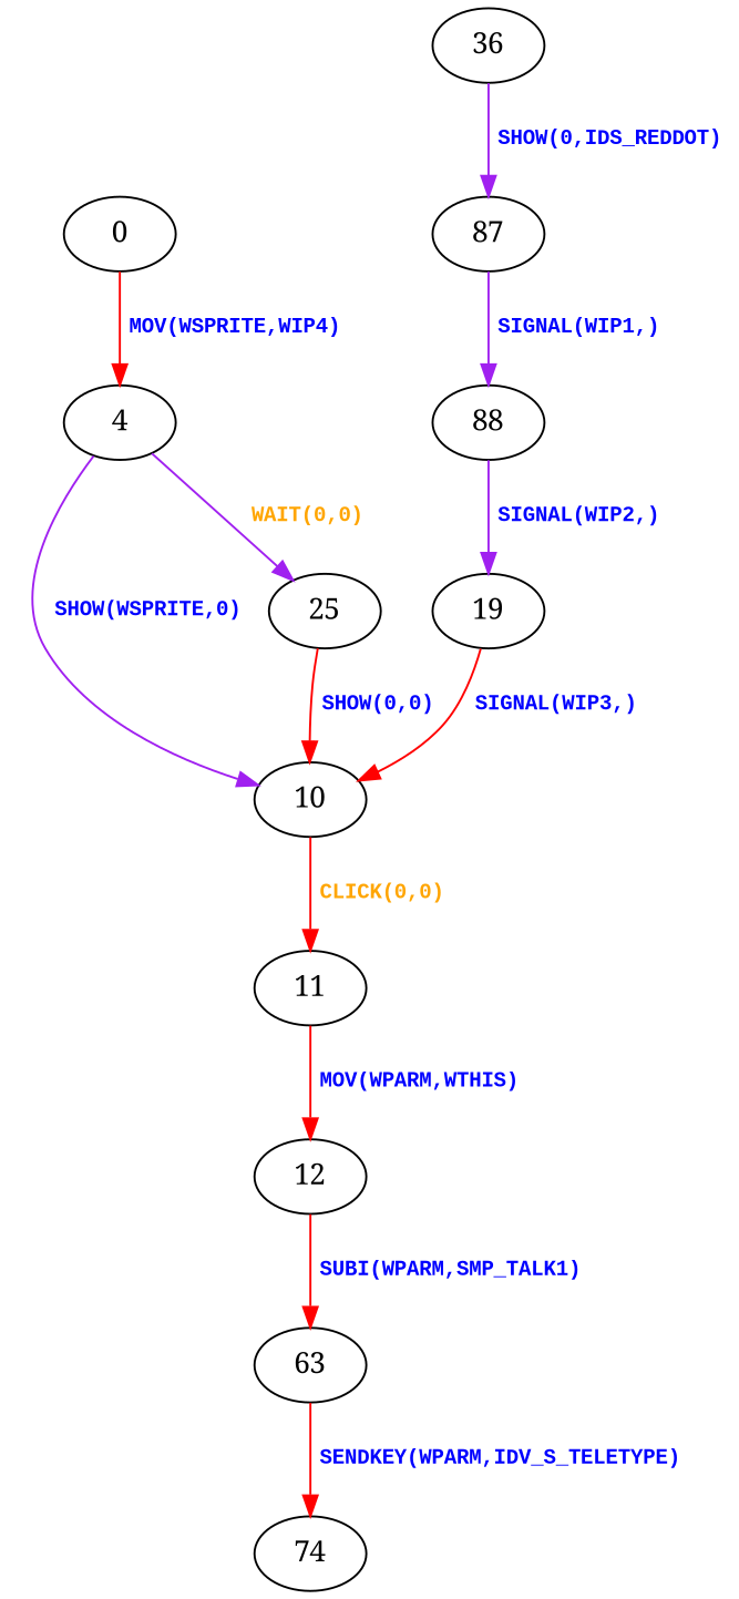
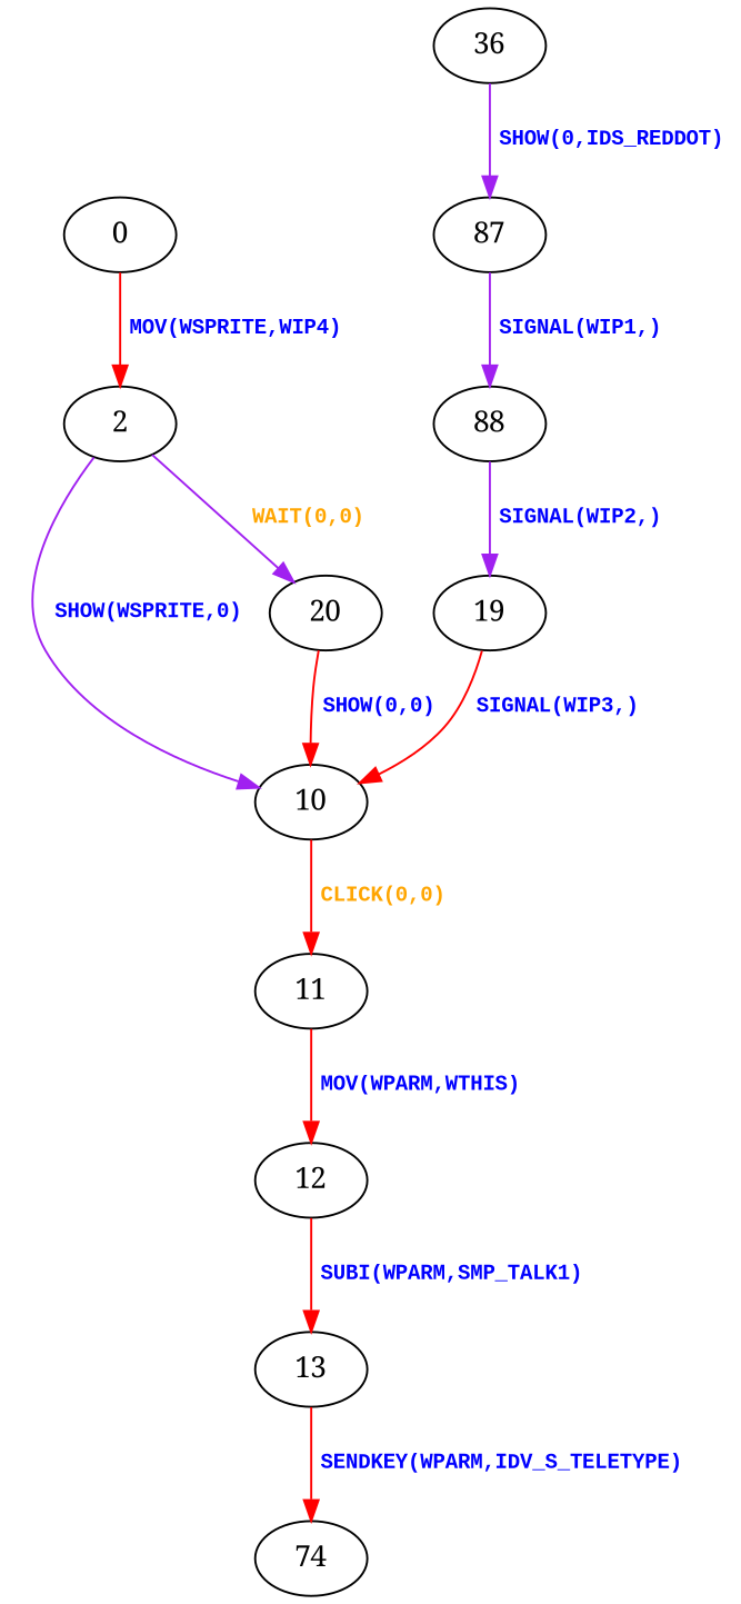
  digraph {
    fontname="Noto Serif"
    node [fontname="Noto Serif" shape=oval]
    edge [color=red fontcolor=blue fontname="Noto Serif"]
    0
-   2 [label=4]
+   2
    10
-   20 [label=25]
+   20
    11
    12
-   13 [label=63]
+   13
    n8 [label=74]
    n9 [label=36]
    n10 [label=87]
    n11 [label=88]
    19
    0 -> 2 [label=< <table border="0"><tr><td><font face="Courier New" point-size="10"><b>MOV(WSPRITE,WIP4)<br align="left"/></b></font></td></tr> </table>>]
    2 -> 10 [color=purple label=< <table border="0"><tr><td><font face="Courier New" point-size="10"><b>SHOW(WSPRITE,0)<br align="left"/></b></font></td></tr> </table>>]
    2 -> 20 [color=purple fontcolor=orange label=< <table border="0"><tr><td><font face="Courier New" point-size="10"><b>WAIT(0,0)<br align="left"/></b></font></td></tr> </table>>]
    10 -> 11 [fontcolor=orange label=< <table border="0"><tr><td><font face="Courier New" point-size="10"><b>CLICK(0,0)<br align="left"/></b></font></td></tr> </table>>]
    20 -> 10 [label=< <table border="0"><tr><td><font face="Courier New" point-size="10"><b>SHOW(0,0)<br align="left"/></b></font></td></tr> </table>>]
    11 -> 12 [label=< <table border="0"><tr><td><font face="Courier New" point-size="10"><b>MOV(WPARM,WTHIS)<br align="left"/></b></font></td></tr> </table>>]
    12 -> 13 [label=< <table border="0"><tr><td><font face="Courier New" point-size="10"><b>SUBI(WPARM,SMP_TALK1)<br align="left"/></b></font></td></tr> </table>>]
    13 -> n8 [label=< <table border="0"><tr><td><font face="Courier New" point-size="10"><b>SENDKEY(WPARM,IDV_S_TELETYPE)<br align="left"/></b></font></td></tr> </table>>]
    n9 -> n10 [color=purple label=< <table border="0"><tr><td><font face="Courier New" point-size="10"><b>SHOW(0,IDS_REDDOT)<br align="left"/></b></font></td></tr> </table>>]
    n10 -> n11 [color=purple label=< <table border="0"><tr><td><font face="Courier New" point-size="10"><b>SIGNAL(WIP1,)<br align="left"/></b></font></td></tr> </table>>]
    n11 -> 19 [color=purple label=< <table border="0"><tr><td><font face="Courier New" point-size="10"><b>SIGNAL(WIP2,)<br align="left"/></b></font></td></tr> </table>>]
    19 -> 10 [label=< <table border="0"><tr><td><font face="Courier New" point-size="10"><b>SIGNAL(WIP3,)<br align="left"/></b></font></td></tr> </table>>]
  }
